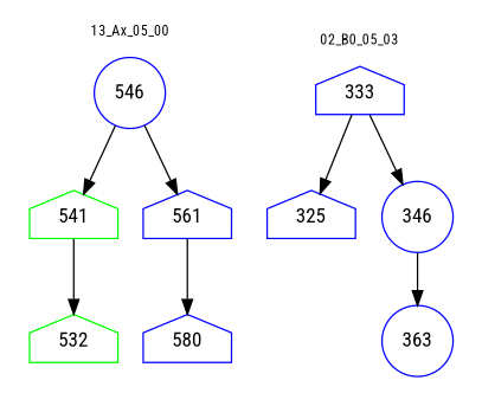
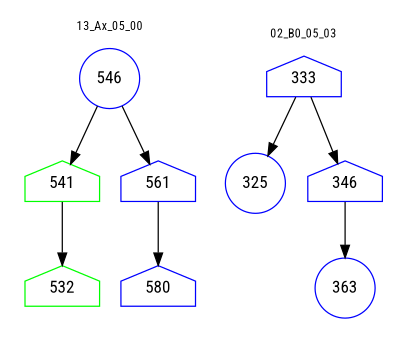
  digraph {
    fontname="Roboto Condensed"
    node [color=blue fontname="Roboto Condensed" shape=house]
    edge [color=black fontname="Roboto Condensed"]
    n1 [label=546 shape=circle]
    n2 [color=green label=541]
    n3 [label=561]
    n4 [color=green label=532]
    n5 [label=580]
    n6 [label=333]
-   n7 [label=325]
-   n8 [label=346 shape=circle]
+   n7 [label=325 shape=circle]
+   n8 [label=346]
    n9 [label=363 shape=circle]
    subgraph cluster_1 {
      color=white
      fontsize=10
      label="13_Ax_05_00"
      n1
      n2
      n3
      n4
      n5
    }
    subgraph cluster_2 {
      color=white
      fontsize=10
      label="02_B0_05_03"
      n6
      n7
      n8
      n9
    }
    n1 -> n2
    n1 -> n3
    n2 -> n4
    n3 -> n5
    n6 -> n7
    n6 -> n8
    n8 -> n9
  }
